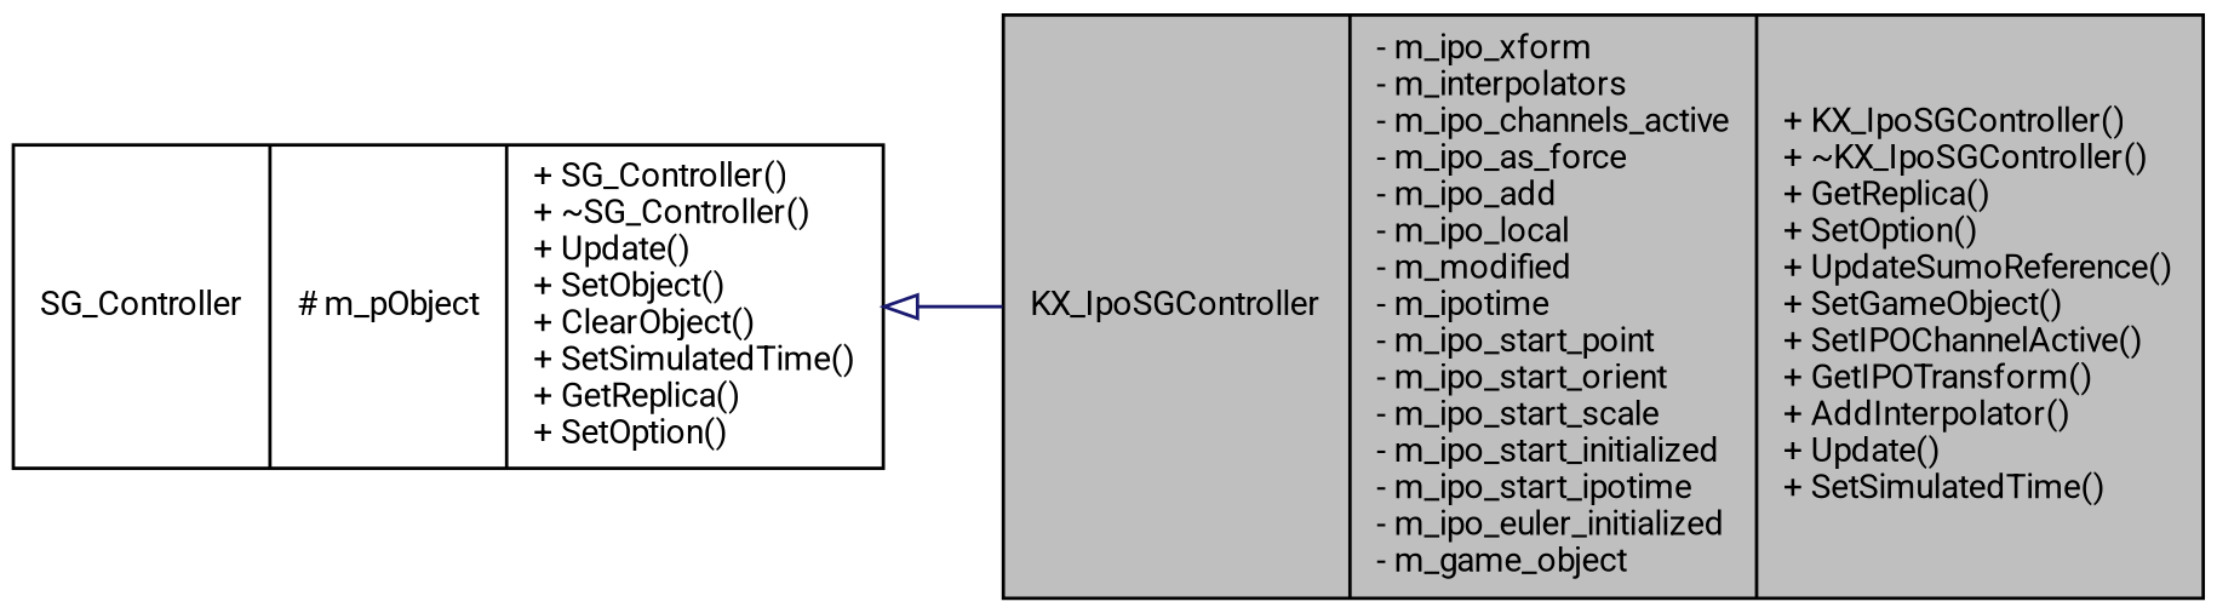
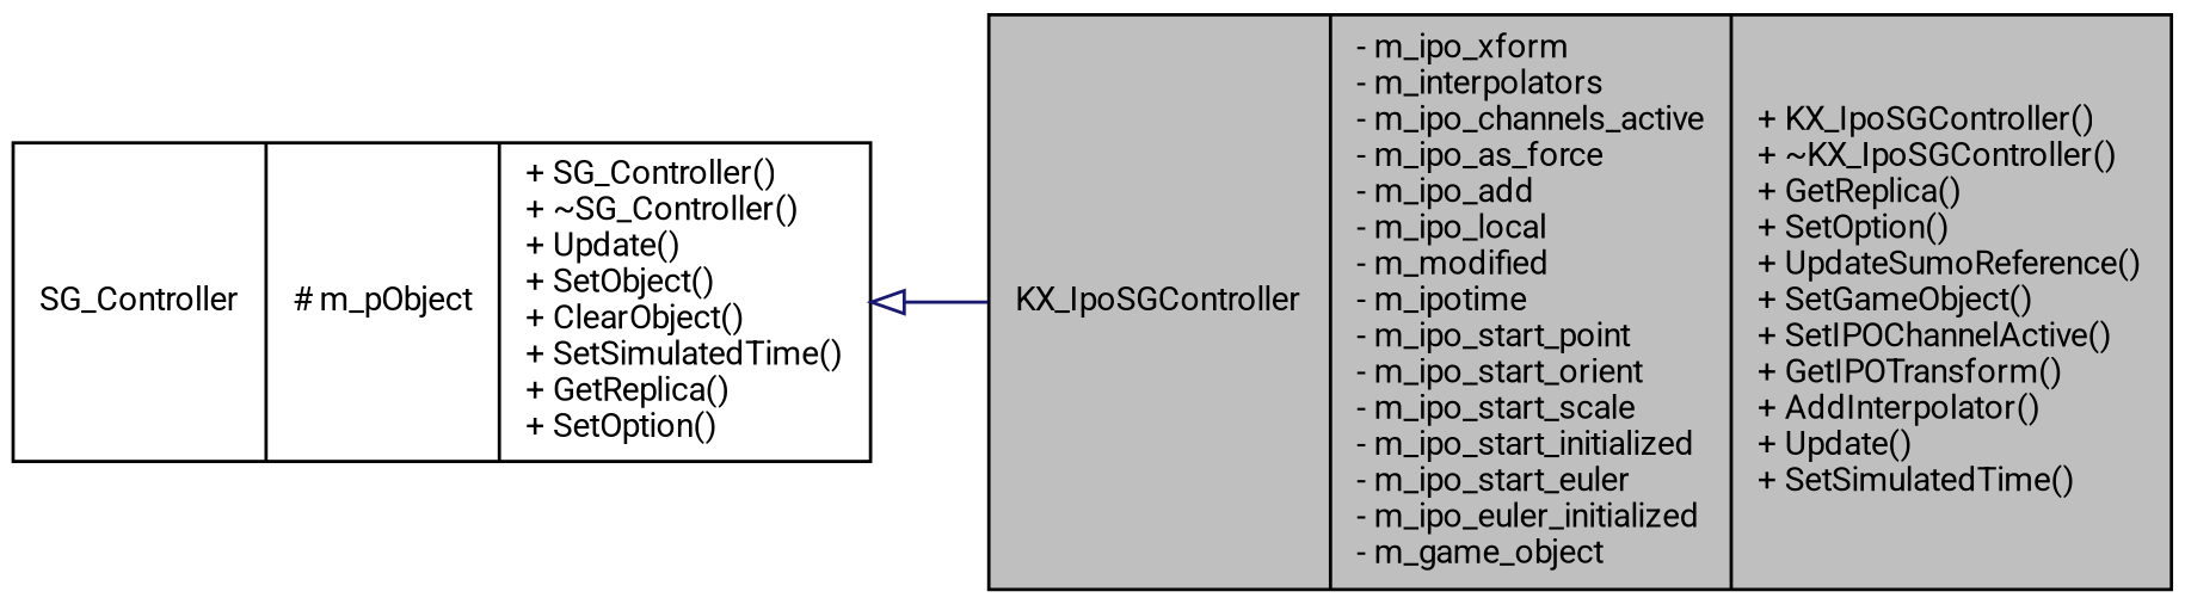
  digraph {
    rankdir=LR
    fontname=Roboto
    node [color=black fontname=Roboto fontsize=10 shape=record style=filled]
-   n1 [fillcolor=grey75 fontcolor=black height=0.2 label="{KX_IpoSGController\n|- m_ipo_xform\l- m_interpolators\l- m_ipo_channels_active\l- m_ipo_as_force\l- m_ipo_add\l- m_ipo_local\l- m_modified\l- m_ipotime\l- m_ipo_start_point\l- m_ipo_start_orient\l- m_ipo_start_scale\l- m_ipo_start_initialized\l- m_ipo_start_ipotime\l- m_ipo_euler_initialized\l- m_game_object\l|+ KX_IpoSGController()\l+ ~KX_IpoSGController()\l+ GetReplica()\l+ SetOption()\l+ UpdateSumoReference()\l+ SetGameObject()\l+ SetIPOChannelActive()\l+ GetIPOTransform()\l+ AddInterpolator()\l+ Update()\l+ SetSimulatedTime()\l}" width=0.4]
+   n1 [fillcolor=grey75 fontcolor=black height=0.2 label="{KX_IpoSGController\n|- m_ipo_xform\l- m_interpolators\l- m_ipo_channels_active\l- m_ipo_as_force\l- m_ipo_add\l- m_ipo_local\l- m_modified\l- m_ipotime\l- m_ipo_start_point\l- m_ipo_start_orient\l- m_ipo_start_scale\l- m_ipo_start_initialized\l- m_ipo_start_euler\l- m_ipo_euler_initialized\l- m_game_object\l|+ KX_IpoSGController()\l+ ~KX_IpoSGController()\l+ GetReplica()\l+ SetOption()\l+ UpdateSumoReference()\l+ SetGameObject()\l+ SetIPOChannelActive()\l+ GetIPOTransform()\l+ AddInterpolator()\l+ Update()\l+ SetSimulatedTime()\l}" width=0.4]
    n2 [fillcolor=white height=0.2 label="{SG_Controller\n|# m_pObject\l|+ SG_Controller()\l+ ~SG_Controller()\l+ Update()\l+ SetObject()\l+ ClearObject()\l+ SetSimulatedTime()\l+ GetReplica()\l+ SetOption()\l}" width=0.4]
    n2 -> n1 [arrowtail=empty color=midnightblue dir=back fontname=Roboto fontsize=10 labelfontname=Helvetica labelfontsize=10 style=solid]
  }
